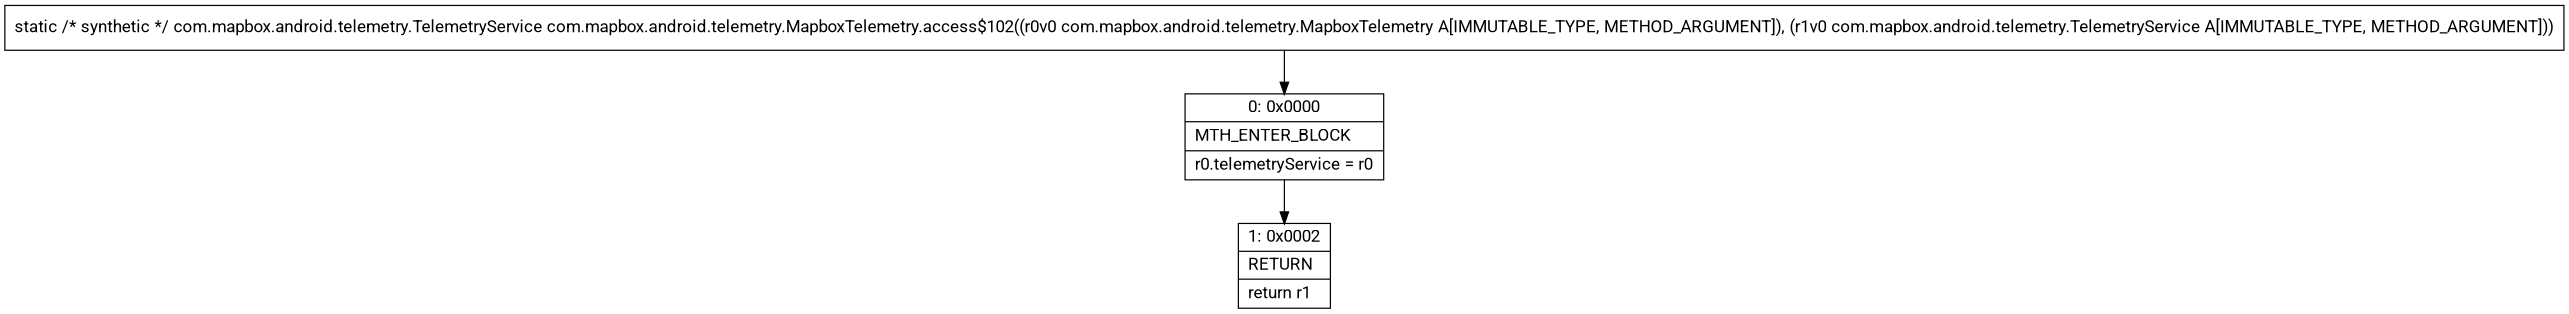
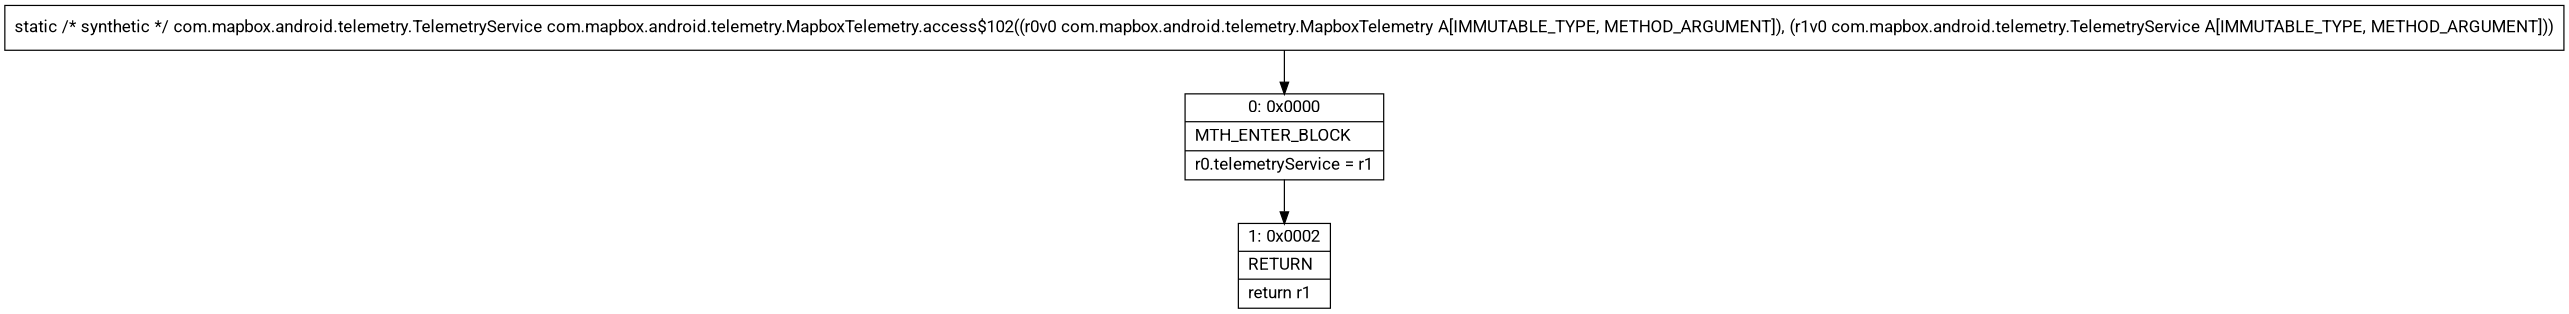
  digraph {
    fontname=Roboto
    node [shape=record fontname=Roboto]
    edge [fontname=Roboto]
-   n1 [label="{0\:\ 0x0000|MTH_ENTER_BLOCK\l|r0.telemetryService = r0\l}"]
+   n1 [label="{0\:\ 0x0000|MTH_ENTER_BLOCK\l|r0.telemetryService = r1\l}"]
    n2 [label="{1\:\ 0x0002|RETURN\l|return r1\l}"]
    n3 [label="{static \/* synthetic *\/ com.mapbox.android.telemetry.TelemetryService com.mapbox.android.telemetry.MapboxTelemetry.access$102((r0v0 com.mapbox.android.telemetry.MapboxTelemetry A[IMMUTABLE_TYPE, METHOD_ARGUMENT]), (r1v0 com.mapbox.android.telemetry.TelemetryService A[IMMUTABLE_TYPE, METHOD_ARGUMENT])) }"]
    n1 -> n2
    n3 -> n1
  }
